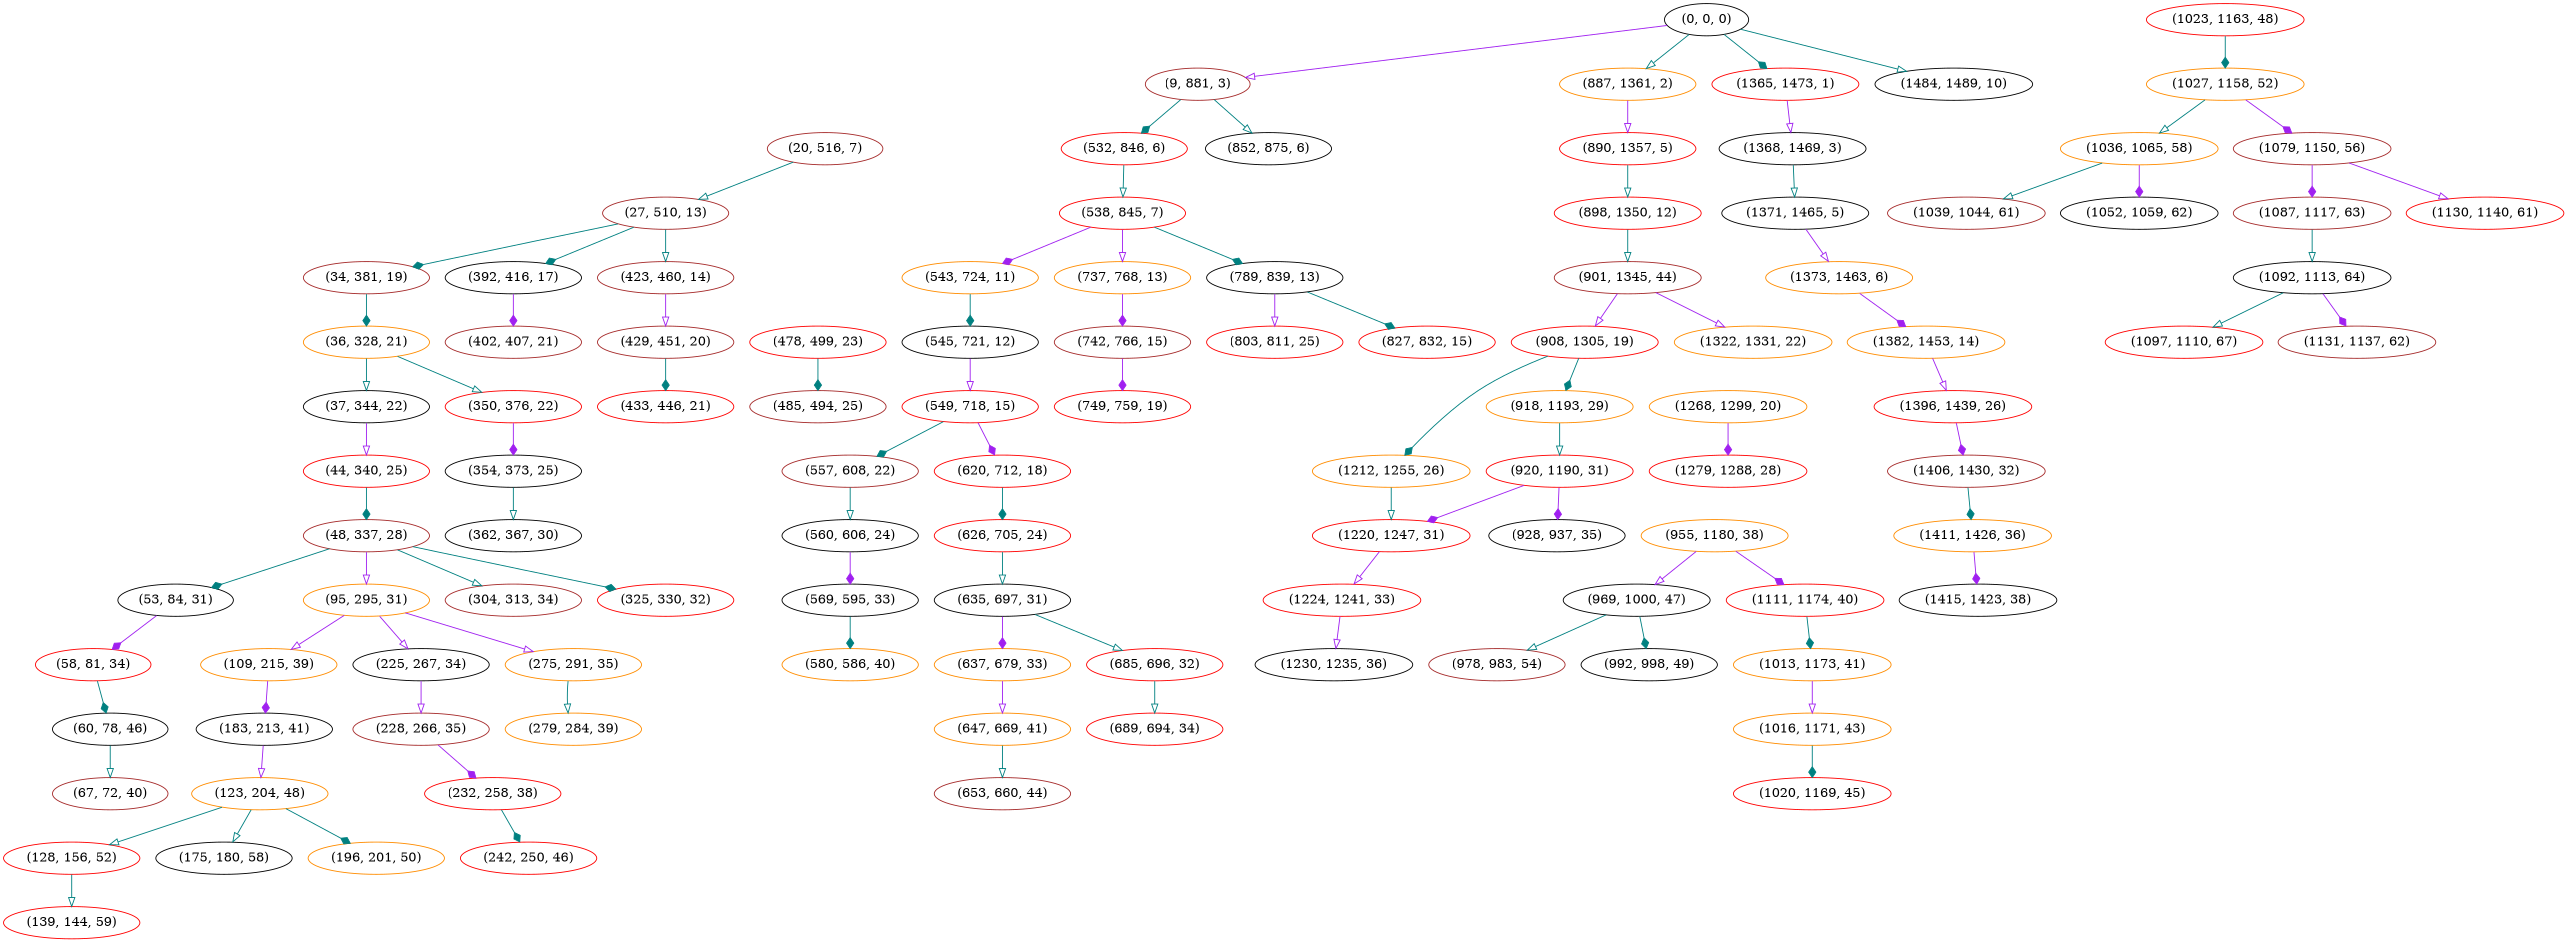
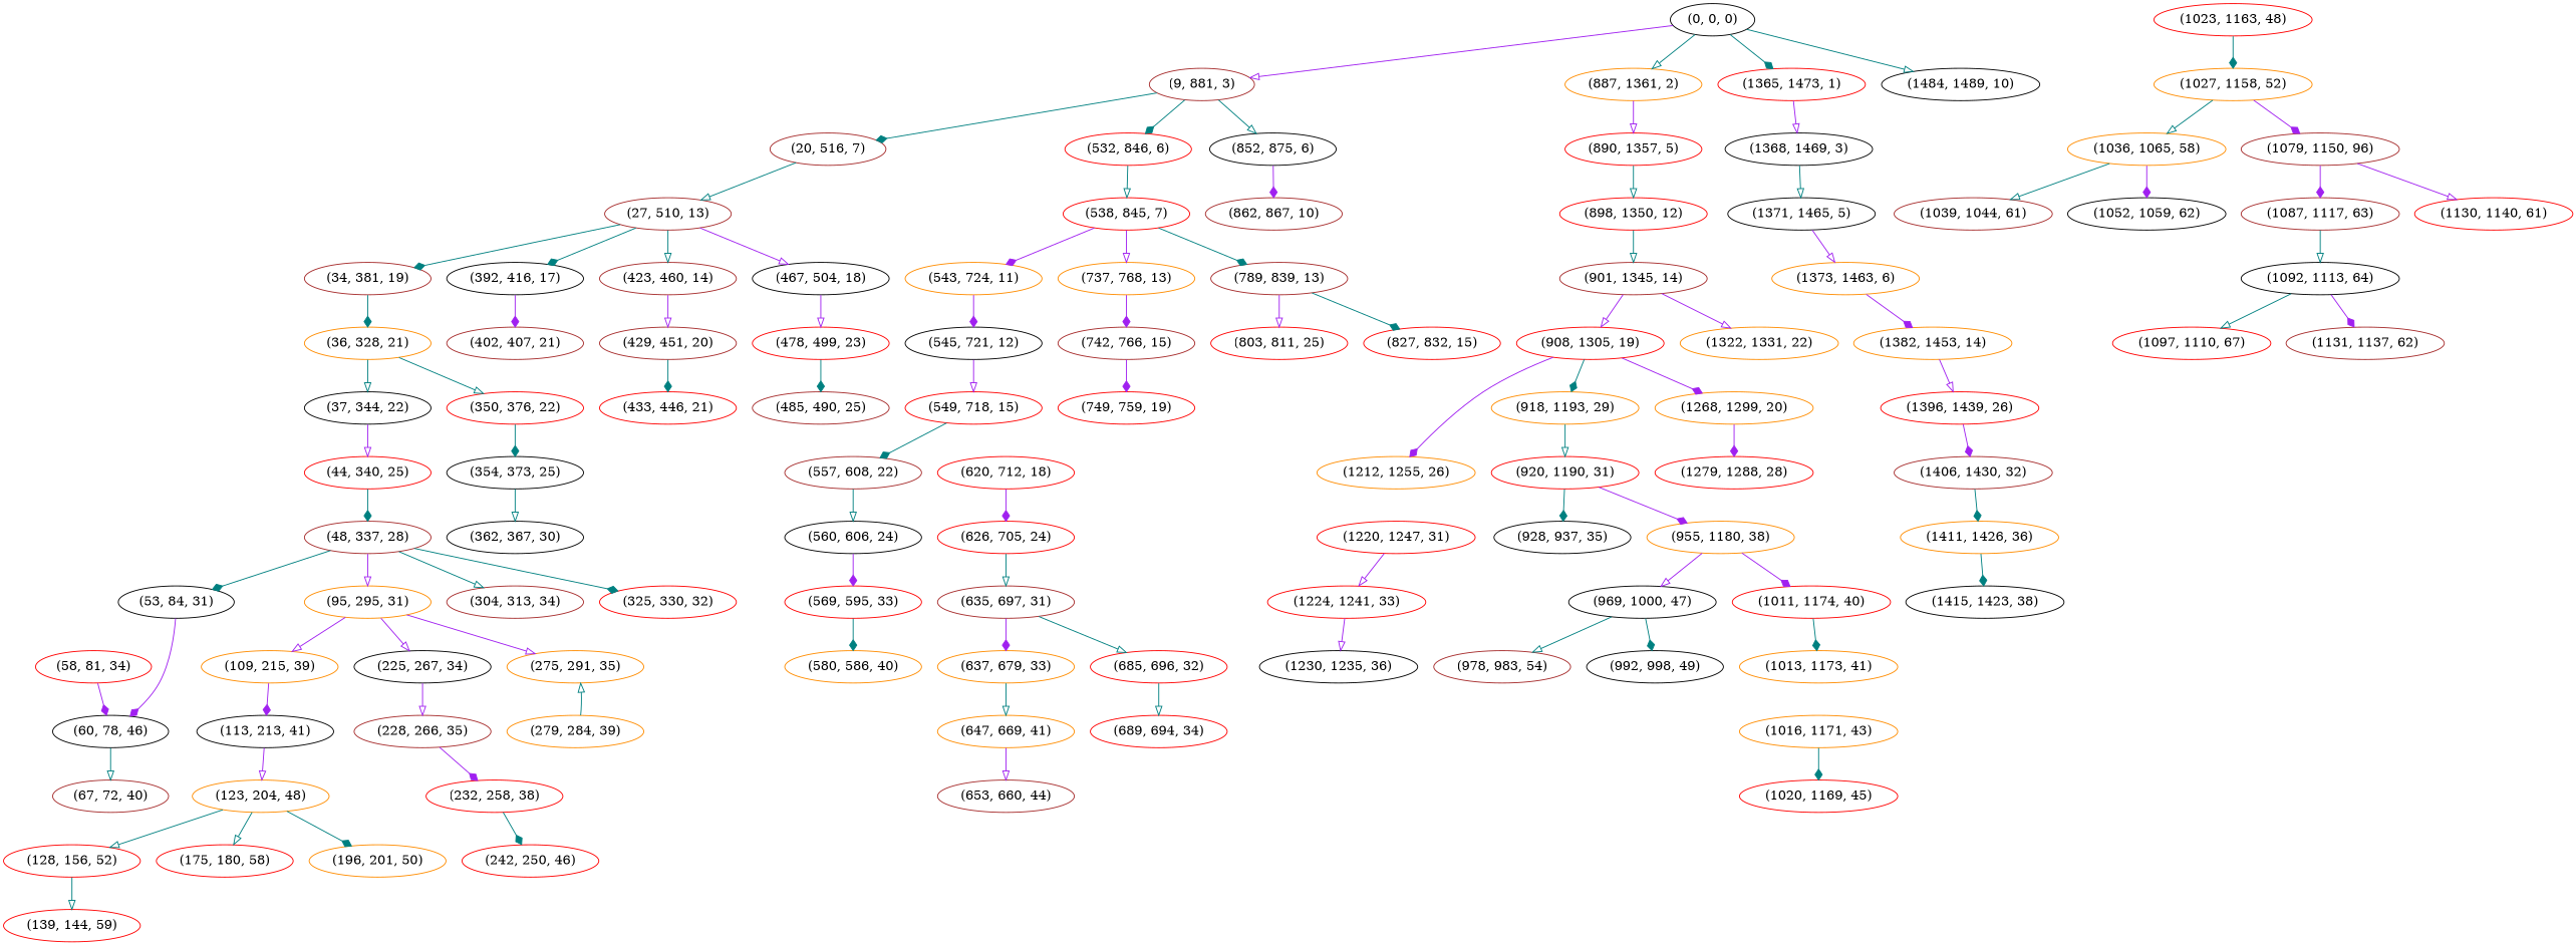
  digraph {
    node [color=red]
    edge [arrowhead=onormal color=teal]
    "(0, 0, 0)" [color=black]
    "(9, 881, 3)" [color=brown]
    "(887, 1361, 2)" [color=darkorange]
    "(1365, 1473, 1)"
    "(1484, 1489, 10)" [color=black]
    "(20, 516, 7)" [color=brown]
    "(532, 846, 6)"
    "(852, 875, 6)" [color=black]
    "(890, 1357, 5)"
    "(1368, 1469, 3)" [color=black]
    "(27, 510, 13)" [color=brown]
    "(538, 845, 7)"
+   "(862, 867, 10)" [color=brown]
    "(34, 381, 19)" [color=brown]
    "(392, 416, 17)" [color=black]
    "(423, 460, 14)" [color=brown]
+   "(467, 504, 18)" [color=black]
    n18 [color=darkorange label="(36, 328, 21)"]
    "(402, 407, 21)" [color=brown]
    "(429, 451, 20)" [color=brown]
    "(478, 499, 23)"
    "(37, 344, 22)" [color=black]
    "(350, 376, 22)"
    "(44, 340, 25)"
    "(354, 373, 25)" [color=black]
    "(48, 337, 28)" [color=brown]
    "(53, 84, 31)" [color=black]
    "(95, 295, 31)" [color=darkorange]
    n29 [color=brown label="(304, 313, 34)"]
    "(325, 330, 32)"
    "(58, 81, 34)"
    "(109, 215, 39)" [color=darkorange]
    "(225, 267, 34)" [color=black]
    "(275, 291, 35)" [color=darkorange]
    n35 [color=black label="(60, 78, 46)"]
    "(67, 72, 40)" [color=brown]
-   "(113, 213, 41)" [color=black label="(183, 213, 41)"]
+   "(113, 213, 41)" [color=black]
    "(228, 266, 35)" [color=brown]
    "(279, 284, 39)" [color=darkorange]
    "(123, 204, 48)" [color=darkorange]
    "(128, 156, 52)"
-   "(175, 180, 58)" [color=black]
+   "(175, 180, 58)"
    "(196, 201, 50)" [color=darkorange]
    "(139, 144, 59)"
    "(232, 258, 38)"
    "(242, 250, 46)"
    "(362, 367, 30)" [color=black]
    "(433, 446, 21)"
-   "(485, 490, 25)" [color=brown label="(485, 494, 25)"]
+   "(485, 490, 25)" [color=brown]
    "(543, 724, 11)" [color=darkorange]
    "(737, 768, 13)" [color=darkorange]
-   "(789, 839, 13)" [color=black]
+   "(789, 839, 13)" [color=brown]
    "(545, 721, 12)" [color=black]
    "(742, 766, 15)" [color=brown]
    "(803, 811, 25)"
    "(827, 832, 15)"
    "(549, 718, 15)"
    "(557, 608, 22)" [color=brown]
    "(620, 712, 18)"
    "(560, 606, 24)" [color=black]
    "(626, 705, 24)"
-   "(569, 595, 33)" [color=black]
+   "(569, 595, 33)"
    "(580, 586, 40)" [color=darkorange]
-   "(635, 697, 31)" [color=black]
+   "(635, 697, 31)" [color=brown]
    "(637, 679, 33)" [color=darkorange]
    "(685, 696, 32)"
    "(647, 669, 41)" [color=darkorange]
    "(689, 694, 34)"
    "(653, 660, 44)" [color=brown]
    "(749, 759, 19)"
    "(898, 1350, 12)"
-   "(901, 1345, 14)" [color=brown label="(901, 1345, 44)"]
+   "(901, 1345, 14)" [color=brown]
    "(908, 1305, 19)"
    "(1322, 1331, 22)" [color=darkorange]
    "(918, 1193, 29)" [color=darkorange]
    "(1212, 1255, 26)" [color=darkorange]
    "(1268, 1299, 20)" [color=darkorange]
    "(920, 1190, 31)"
    "(1220, 1247, 31)"
    "(1279, 1288, 28)"
    "(928, 937, 35)" [color=black]
    "(955, 1180, 38)" [color=darkorange]
    "(969, 1000, 47)" [color=black]
-   "(1011, 1174, 40)" [label="(1111, 1174, 40)"]
+   "(1011, 1174, 40)"
    "(978, 983, 54)" [color=brown]
    "(992, 998, 49)" [color=black]
    "(1013, 1173, 41)" [color=darkorange]
    "(1016, 1171, 43)" [color=darkorange]
    "(1020, 1169, 45)"
    "(1027, 1158, 52)" [color=darkorange]
    "(1023, 1163, 48)"
    "(1036, 1065, 58)" [color=darkorange]
-   "(1079, 1150, 56)" [color=brown]
+   "(1079, 1150, 56)" [color=brown label="(1079, 1150, 96)"]
    "(1039, 1044, 61)" [color=brown]
    "(1052, 1059, 62)" [color=black]
    "(1087, 1117, 63)" [color=brown]
    "(1130, 1140, 61)"
    "(1092, 1113, 64)" [color=black]
    "(1097, 1110, 67)"
    "(1131, 1137, 62)" [color=brown]
    "(1224, 1241, 33)"
    "(1230, 1235, 36)" [color=black]
    "(1371, 1465, 5)" [color=black]
    "(1373, 1463, 6)" [color=darkorange]
    "(1382, 1453, 14)" [color=darkorange]
    "(1396, 1439, 26)"
    "(1406, 1430, 32)" [color=brown]
    "(1411, 1426, 36)" [color=darkorange]
    "(1415, 1423, 38)" [color=black]
    "(0, 0, 0)" -> "(9, 881, 3)" [color=purple]
    "(0, 0, 0)" -> "(887, 1361, 2)"
    "(0, 0, 0)" -> "(1365, 1473, 1)" [arrowhead=diamond]
    "(0, 0, 0)" -> "(1484, 1489, 10)"
+   "(9, 881, 3)" -> "(20, 516, 7)" [arrowhead=diamond]
    "(9, 881, 3)" -> "(532, 846, 6)" [arrowhead=diamond]
    "(9, 881, 3)" -> "(852, 875, 6)"
    "(887, 1361, 2)" -> "(890, 1357, 5)" [color=purple]
    "(1365, 1473, 1)" -> "(1368, 1469, 3)" [color=purple]
    "(20, 516, 7)" -> "(27, 510, 13)"
    "(532, 846, 6)" -> "(538, 845, 7)"
+   "(852, 875, 6)" -> "(862, 867, 10)" [arrowhead=diamond color=purple]
    "(890, 1357, 5)" -> "(898, 1350, 12)"
    "(1368, 1469, 3)" -> "(1371, 1465, 5)"
    "(27, 510, 13)" -> "(34, 381, 19)" [arrowhead=diamond]
    "(27, 510, 13)" -> "(392, 416, 17)" [arrowhead=diamond]
    "(27, 510, 13)" -> "(423, 460, 14)"
+   "(27, 510, 13)" -> "(467, 504, 18)" [color=purple]
    "(538, 845, 7)" -> "(543, 724, 11)" [arrowhead=diamond color=purple]
    "(538, 845, 7)" -> "(737, 768, 13)" [color=purple]
    "(538, 845, 7)" -> "(789, 839, 13)" [arrowhead=diamond]
    "(34, 381, 19)" -> n18 [arrowhead=diamond]
    "(392, 416, 17)" -> "(402, 407, 21)" [arrowhead=diamond color=purple]
    "(423, 460, 14)" -> "(429, 451, 20)" [color=purple]
+   "(467, 504, 18)" -> "(478, 499, 23)" [color=purple]
    n18 -> "(37, 344, 22)"
    n18 -> "(350, 376, 22)"
    "(429, 451, 20)" -> "(433, 446, 21)" [arrowhead=diamond]
    "(478, 499, 23)" -> "(485, 490, 25)" [arrowhead=diamond]
    "(37, 344, 22)" -> "(44, 340, 25)" [color=purple]
-   "(350, 376, 22)" -> "(354, 373, 25)" [arrowhead=diamond color=purple]
+   "(350, 376, 22)" -> "(354, 373, 25)" [arrowhead=diamond]
    "(44, 340, 25)" -> "(48, 337, 28)" [arrowhead=diamond]
    "(354, 373, 25)" -> "(362, 367, 30)"
    "(48, 337, 28)" -> "(53, 84, 31)" [arrowhead=diamond]
    "(48, 337, 28)" -> "(95, 295, 31)" [color=purple]
    "(48, 337, 28)" -> n29
    "(48, 337, 28)" -> "(325, 330, 32)" [arrowhead=diamond]
-   "(53, 84, 31)" -> "(58, 81, 34)" [arrowhead=diamond color=purple]
+   "(53, 84, 31)" -> n35 [arrowhead=diamond color=purple]
    "(95, 295, 31)" -> "(109, 215, 39)" [color=purple]
    "(95, 295, 31)" -> "(225, 267, 34)" [color=purple]
    "(95, 295, 31)" -> "(275, 291, 35)" [color=purple]
-   "(58, 81, 34)" -> n35 [arrowhead=diamond]
+   "(58, 81, 34)" -> n35 [arrowhead=diamond color=purple]
    "(109, 215, 39)" -> "(113, 213, 41)" [arrowhead=diamond color=purple]
    "(225, 267, 34)" -> "(228, 266, 35)" [color=purple]
-   "(275, 291, 35)" -> "(279, 284, 39)"
+   "(279, 284, 39)" -> "(275, 291, 35)"
    n35 -> "(67, 72, 40)"
    "(113, 213, 41)" -> "(123, 204, 48)" [color=purple]
    "(228, 266, 35)" -> "(232, 258, 38)" [arrowhead=diamond color=purple]
    "(123, 204, 48)" -> "(128, 156, 52)"
    "(123, 204, 48)" -> "(175, 180, 58)"
    "(123, 204, 48)" -> "(196, 201, 50)" [arrowhead=diamond]
    "(128, 156, 52)" -> "(139, 144, 59)"
    "(232, 258, 38)" -> "(242, 250, 46)" [arrowhead=diamond]
-   "(543, 724, 11)" -> "(545, 721, 12)" [arrowhead=diamond]
+   "(543, 724, 11)" -> "(545, 721, 12)" [arrowhead=diamond color=purple]
    "(737, 768, 13)" -> "(742, 766, 15)" [arrowhead=diamond color=purple]
    "(789, 839, 13)" -> "(803, 811, 25)" [color=purple]
    "(789, 839, 13)" -> "(827, 832, 15)" [arrowhead=diamond]
    "(545, 721, 12)" -> "(549, 718, 15)" [color=purple]
    "(742, 766, 15)" -> "(749, 759, 19)" [arrowhead=diamond color=purple]
    "(549, 718, 15)" -> "(557, 608, 22)" [arrowhead=diamond]
-   "(549, 718, 15)" -> "(620, 712, 18)" [arrowhead=diamond color=purple]
    "(557, 608, 22)" -> "(560, 606, 24)"
-   "(620, 712, 18)" -> "(626, 705, 24)" [arrowhead=diamond]
+   "(620, 712, 18)" -> "(626, 705, 24)" [arrowhead=diamond color=purple]
    "(560, 606, 24)" -> "(569, 595, 33)" [arrowhead=diamond color=purple]
    "(626, 705, 24)" -> "(635, 697, 31)"
    "(569, 595, 33)" -> "(580, 586, 40)" [arrowhead=diamond]
    "(635, 697, 31)" -> "(637, 679, 33)" [arrowhead=diamond color=purple]
    "(635, 697, 31)" -> "(685, 696, 32)"
-   "(637, 679, 33)" -> "(647, 669, 41)" [color=purple]
+   "(637, 679, 33)" -> "(647, 669, 41)"
    "(685, 696, 32)" -> "(689, 694, 34)"
-   "(647, 669, 41)" -> "(653, 660, 44)"
+   "(647, 669, 41)" -> "(653, 660, 44)" [color=purple]
    "(898, 1350, 12)" -> "(901, 1345, 14)"
    "(901, 1345, 14)" -> "(908, 1305, 19)" [color=purple]
    "(901, 1345, 14)" -> "(1322, 1331, 22)" [color=purple]
    "(908, 1305, 19)" -> "(918, 1193, 29)" [arrowhead=diamond]
-   "(908, 1305, 19)" -> "(1212, 1255, 26)" [arrowhead=diamond]
+   "(908, 1305, 19)" -> "(1212, 1255, 26)" [arrowhead=diamond color=purple]
+   "(908, 1305, 19)" -> "(1268, 1299, 20)" [arrowhead=diamond color=purple]
    "(918, 1193, 29)" -> "(920, 1190, 31)"
-   "(1212, 1255, 26)" -> "(1220, 1247, 31)"
    "(1268, 1299, 20)" -> "(1279, 1288, 28)" [arrowhead=diamond color=purple]
-   "(920, 1190, 31)" -> "(928, 937, 35)" [arrowhead=diamond color=purple]
-   "(920, 1190, 31)" -> "(1220, 1247, 31)" [arrowhead=diamond color=purple]
+   "(920, 1190, 31)" -> "(928, 937, 35)" [arrowhead=diamond]
+   "(920, 1190, 31)" -> "(955, 1180, 38)" [arrowhead=diamond color=purple]
    "(1220, 1247, 31)" -> "(1224, 1241, 33)" [color=purple]
    "(955, 1180, 38)" -> "(969, 1000, 47)" [color=purple]
    "(955, 1180, 38)" -> "(1011, 1174, 40)" [arrowhead=diamond color=purple]
    "(969, 1000, 47)" -> "(978, 983, 54)"
    "(969, 1000, 47)" -> "(992, 998, 49)" [arrowhead=diamond]
    "(1011, 1174, 40)" -> "(1013, 1173, 41)" [arrowhead=diamond]
-   "(1013, 1173, 41)" -> "(1016, 1171, 43)" [color=purple]
    "(1016, 1171, 43)" -> "(1020, 1169, 45)" [arrowhead=diamond]
    "(1027, 1158, 52)" -> "(1036, 1065, 58)"
    "(1027, 1158, 52)" -> "(1079, 1150, 56)" [arrowhead=diamond color=purple]
    "(1023, 1163, 48)" -> "(1027, 1158, 52)" [arrowhead=diamond]
    "(1036, 1065, 58)" -> "(1039, 1044, 61)"
    "(1036, 1065, 58)" -> "(1052, 1059, 62)" [arrowhead=diamond color=purple]
    "(1079, 1150, 56)" -> "(1087, 1117, 63)" [arrowhead=diamond color=purple]
    "(1079, 1150, 56)" -> "(1130, 1140, 61)" [color=purple]
    "(1087, 1117, 63)" -> "(1092, 1113, 64)"
    "(1092, 1113, 64)" -> "(1097, 1110, 67)"
    "(1092, 1113, 64)" -> "(1131, 1137, 62)" [arrowhead=diamond color=purple]
    "(1224, 1241, 33)" -> "(1230, 1235, 36)" [color=purple]
    "(1371, 1465, 5)" -> "(1373, 1463, 6)" [color=purple]
    "(1373, 1463, 6)" -> "(1382, 1453, 14)" [arrowhead=diamond color=purple]
    "(1382, 1453, 14)" -> "(1396, 1439, 26)" [color=purple]
    "(1396, 1439, 26)" -> "(1406, 1430, 32)" [arrowhead=diamond color=purple]
    "(1406, 1430, 32)" -> "(1411, 1426, 36)" [arrowhead=diamond]
-   "(1411, 1426, 36)" -> "(1415, 1423, 38)" [arrowhead=diamond color=purple]
+   "(1411, 1426, 36)" -> "(1415, 1423, 38)" [arrowhead=diamond]
  }
